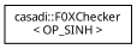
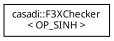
  digraph {
    rankdir=LR
-   n1 [color=black fillcolor=white fontname="FreeSans.ttf" fontsize=10 height=0.2 label="casadi::F0XChecker\l\< OP_SINH \>" shape=record style=filled width=0.4]
+   n1 [color=black fillcolor=white fontname="FreeSans.ttf" fontsize=10 height=0.2 label="casadi::F3XChecker\l\< OP_SINH \>" shape=record style=filled width=0.4]
  }
